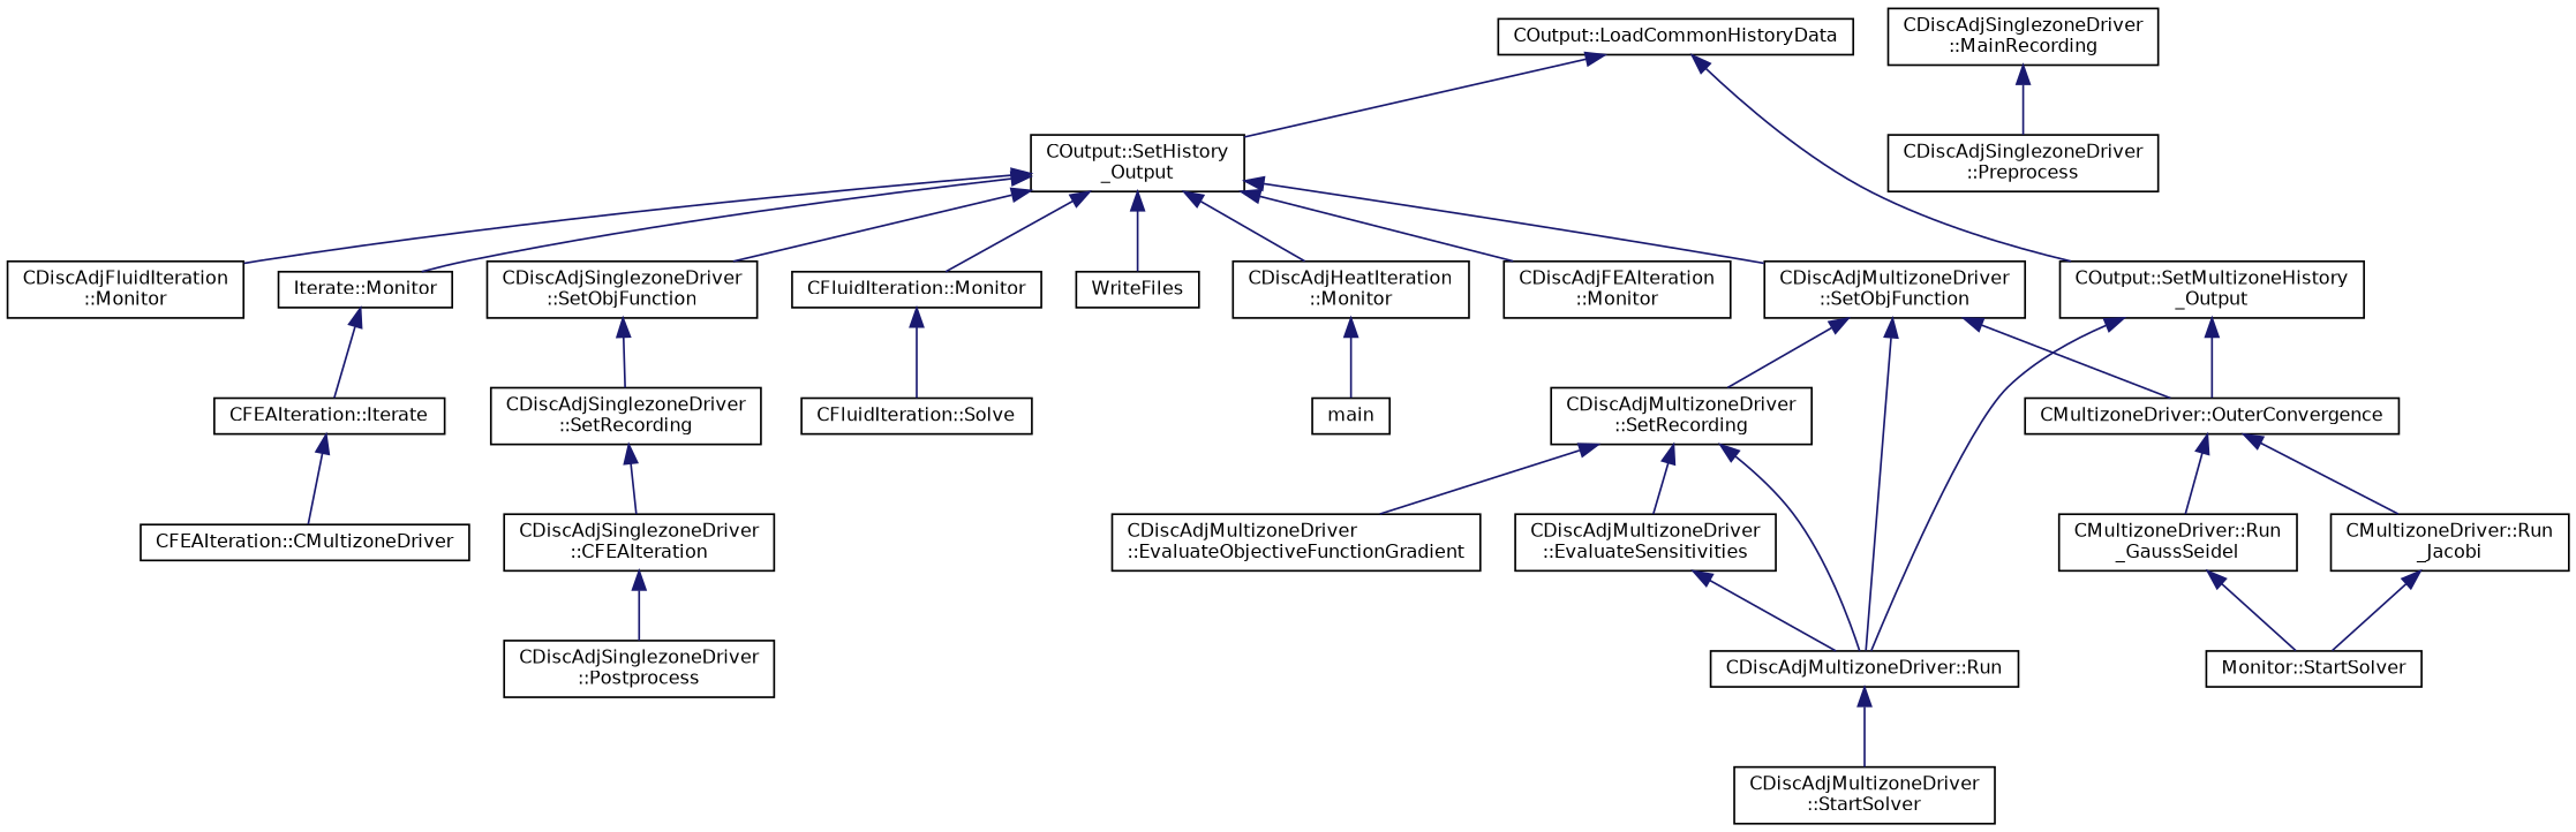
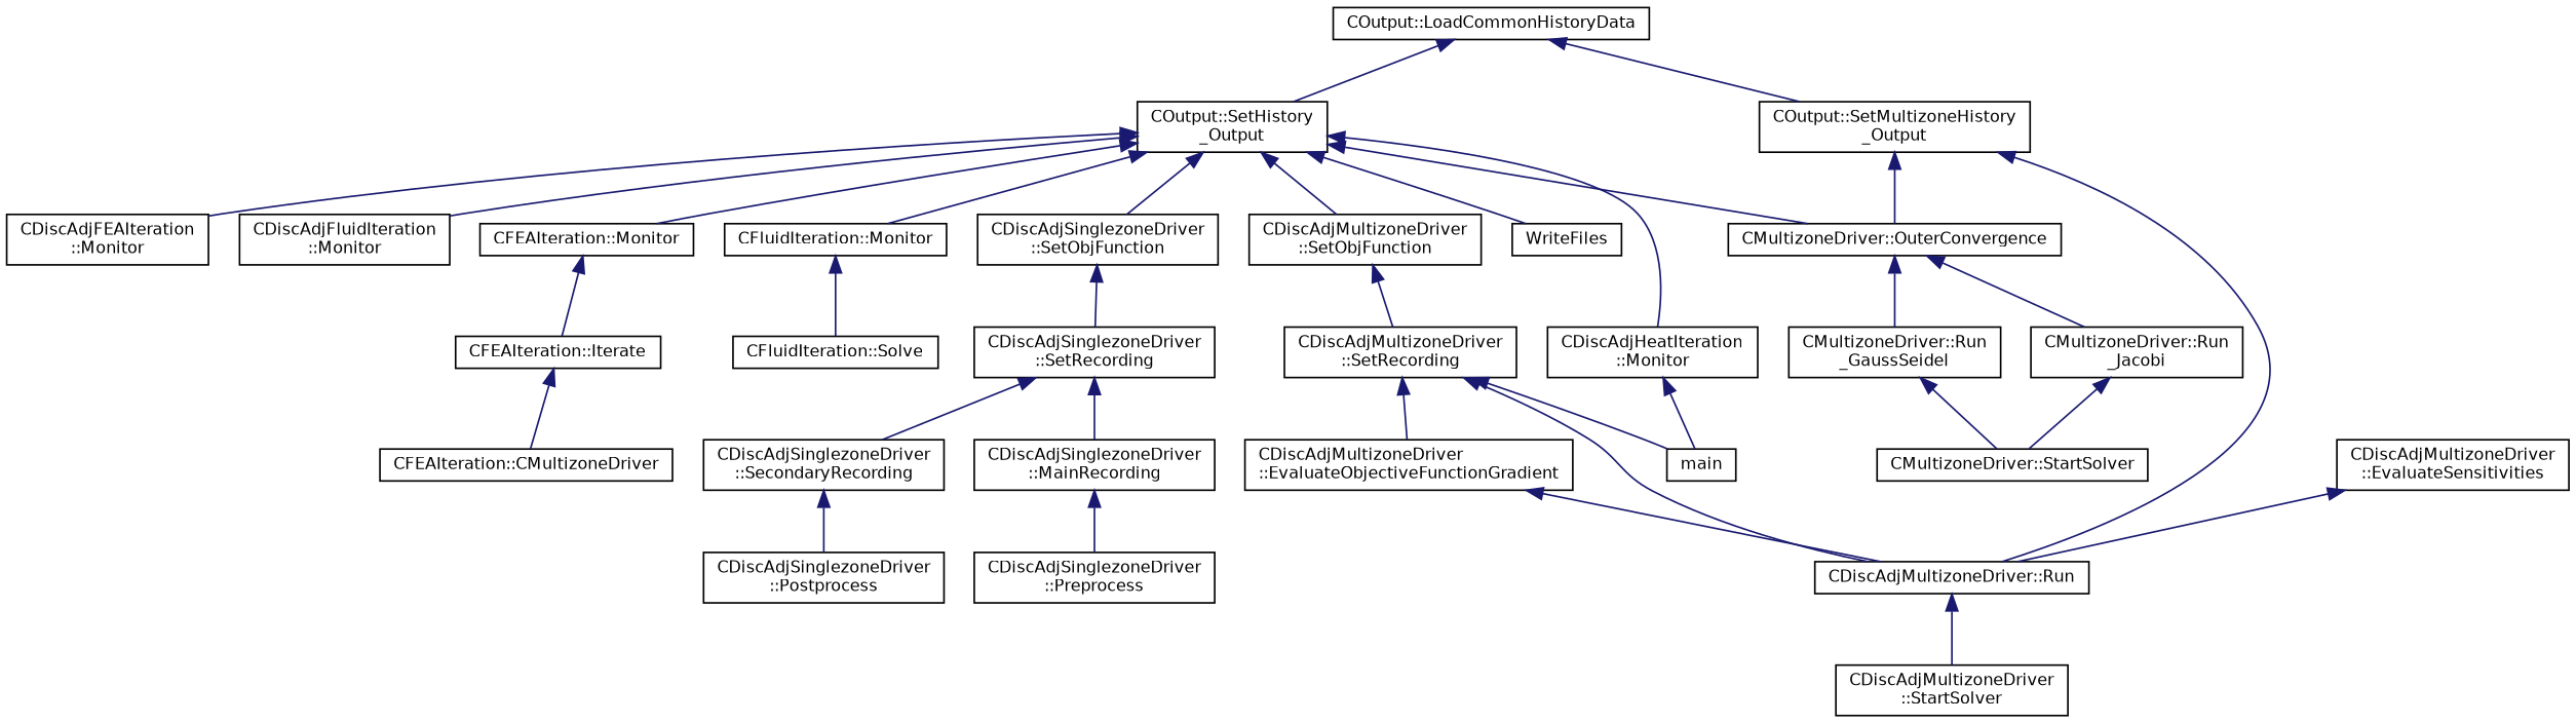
  digraph {
    rankdir=TB
    node [color=black fillcolor=white fontname=Helvetica fontsize=10 shape=record style=filled]
    edge [color=midnightblue dir=back fontname=Helvetica fontsize=10 labelfontname=Helvetica labelfontsize=10 style=solid]
    n1 [height=0.2 label="COutput::LoadCommonHistoryData" width=0.4]
    n2 [height=0.2 label="COutput::SetHistory\l_Output" width=0.4]
    n3 [height=0.2 label="COutput::SetMultizoneHistory\l_Output" width=0.4]
    n4 [height=0.2 label="CFluidIteration::Monitor" width=0.4]
    n5 [height=0.2 label="CDiscAdjHeatIteration\l::Monitor" width=0.4]
    n6 [height=0.2 label="CDiscAdjFEAIteration\l::Monitor" width=0.4]
    n7 [height=0.2 label="CDiscAdjFluidIteration\l::Monitor" width=0.4]
-   n8 [height=0.2 label="Iterate::Monitor" width=0.4]
+   n8 [height=0.2 label="CFEAIteration::Monitor" width=0.4]
    n9 [height=0.2 label="CMultizoneDriver::OuterConvergence" width=0.4]
    n10 [height=0.2 label="CDiscAdjSinglezoneDriver\l::SetObjFunction" width=0.4]
    n11 [height=0.2 label="CDiscAdjMultizoneDriver\l::SetObjFunction" width=0.4]
    n12 [height=0.2 label=WriteFiles width=0.4]
    n13 [height=0.2 label="CDiscAdjMultizoneDriver::Run" width=0.4]
    n14 [height=0.2 label="CFluidIteration::Solve" width=0.4]
    n15 [height=0.2 label=main width=0.4]
    n16 [height=0.2 label="CFEAIteration::Iterate" width=0.4]
    n17 [height=0.2 label="CMultizoneDriver::Run\l_GaussSeidel" width=0.4]
    n18 [height=0.2 label="CMultizoneDriver::Run\l_Jacobi" width=0.4]
    n19 [height=0.2 label="CDiscAdjSinglezoneDriver\l::SetRecording" width=0.4]
    n20 [height=0.2 label="CDiscAdjMultizoneDriver\l::SetRecording" width=0.4]
    n21 [height=0.2 label="CFEAIteration::CMultizoneDriver" width=0.4]
-   n22 [height=0.2 label="Monitor::StartSolver" width=0.4]
+   n22 [height=0.2 label="CMultizoneDriver::StartSolver" width=0.4]
    n23 [height=0.2 label="CDiscAdjSinglezoneDriver\l::MainRecording" width=0.4]
-   n24 [height=0.2 label="CDiscAdjSinglezoneDriver\l::CFEAIteration" width=0.4]
+   n24 [height=0.2 label="CDiscAdjSinglezoneDriver\l::SecondaryRecording" width=0.4]
    n25 [height=0.2 label="CDiscAdjSinglezoneDriver\l::Preprocess" width=0.4]
    n26 [height=0.2 label="CDiscAdjSinglezoneDriver\l::Postprocess" width=0.4]
    n27 [height=0.2 label="CDiscAdjMultizoneDriver\l::EvaluateObjectiveFunctionGradient" width=0.4]
    n28 [height=0.2 label="CDiscAdjMultizoneDriver\l::EvaluateSensitivities" width=0.4]
    n29 [height=0.2 label="CDiscAdjMultizoneDriver\l::StartSolver" width=0.4]
    n1 -> n2
    n1 -> n3
    n2 -> n4
    n2 -> n5
    n2 -> n6
    n2 -> n7
    n2 -> n8
-   n11 -> n9
+   n2 -> n9
    n2 -> n10
    n2 -> n11
    n2 -> n12
    n3 -> n9
    n3 -> n13
    n4 -> n14
    n5 -> n15
    n8 -> n16
    n9 -> n17
    n9 -> n18
    n10 -> n19
    n11 -> n20
    n13 -> n29
    n16 -> n21
    n17 -> n22
    n18 -> n22
+   n19 -> n23
    n19 -> n24
    n20 -> n13
    n20 -> n27
-   n20 -> n28
+   n20 -> n15
    n23 -> n25
    n24 -> n26
-   n11 -> n13
+   n27 -> n13
    n28 -> n13
  }
